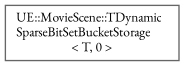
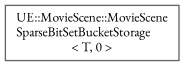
  digraph {
    rankdir=LR
    fontname="EB Garamond"
-   n1 [color=grey40 fillcolor=white fontname="EB Garamond" fontsize=10 height=0.2 label="UE::MovieScene::TDynamic\lSparseBitSetBucketStorage\l\< T, 0 \>" shape=box style=filled width=0.4]
+   n1 [color=grey40 fillcolor=white fontname="EB Garamond" fontsize=10 height=0.2 label="UE::MovieScene::MovieScene\lSparseBitSetBucketStorage\l\< T, 0 \>" shape=box style=filled width=0.4]
  }
